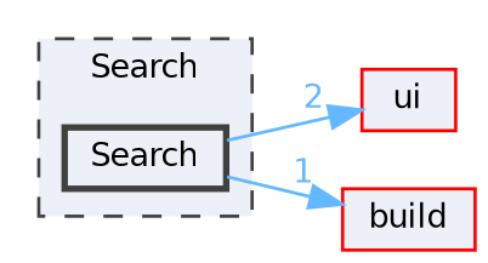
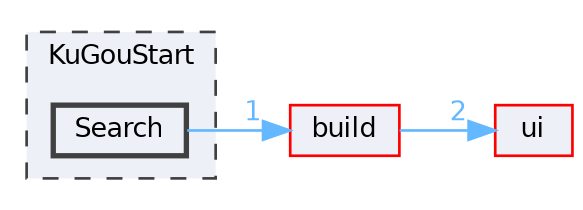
  digraph {
    compound=true
    rankdir=LR
    node [color=red fillcolor="#edf0f7" fontname=Helvetica fontsize=10 shape=box style=filled]
    edge [color=steelblue1 fontcolor=steelblue1 fontname=Helvetica fontsize=10 labeldistance=1.5 labelfontname=Helvetica labelfontsize=10]
    n1 [color=grey25 height=0.2 label=Search style="filled,bold" width=0.4]
    n2 [height=0.2 label=ui width=0.4]
    n3 [height=0.2 label=build width=0.4]
    subgraph cluster_1 {
      bgcolor="#edf0f7"
      fontname=Helvetica
      fontsize=10
-     label=Search
+     label=KuGouStart
      pencolor=grey25
      style="filled,dashed"
      n1
    }
-   n1 -> n2 [headlabel=2]
+   n3 -> n2 [headlabel=2]
    n1 -> n3 [headlabel=1]
  }
